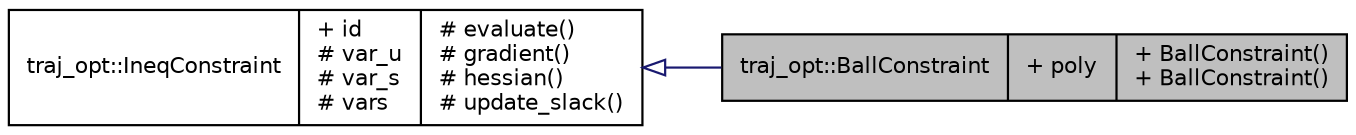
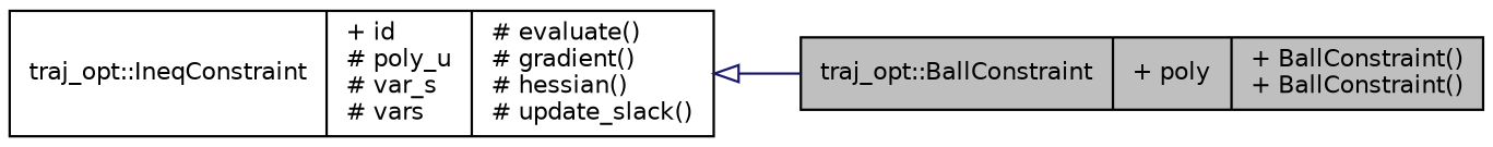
  digraph {
    rankdir=LR
    node [color=black fontname=Helvetica fontsize=10 shape=record style=filled]
    n1 [fillcolor=grey75 fontcolor=black height=0.2 label="{traj_opt::BallConstraint\n|+ poly\l|+ BallConstraint()\l+ BallConstraint()\l}" width=0.4]
-   n2 [fillcolor=white height=0.2 label="{traj_opt::IneqConstraint\n|+ id\l# var_u\l# var_s\l# vars\l|# evaluate()\l# gradient()\l# hessian()\l# update_slack()\l}" width=0.4]
+   n2 [fillcolor=white height=0.2 label="{traj_opt::IneqConstraint\n|+ id\l# poly_u\l# var_s\l# vars\l|# evaluate()\l# gradient()\l# hessian()\l# update_slack()\l}" width=0.4]
    n2 -> n1 [arrowtail=onormal color=midnightblue dir=back fontname=Helvetica fontsize=10 labelfontname=Helvetica labelfontsize=10 style=solid]
  }
